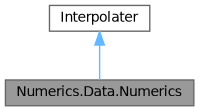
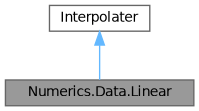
  digraph {
    node [color=gray40 fontname=Helvetica fontsize=10 shape=box style=filled]
-   n1 [fillcolor=grey60 fontcolor=black height=0.2 label="Numerics.Data.Numerics" width=0.4]
+   n1 [fillcolor=grey60 fontcolor=black height=0.2 label="Numerics.Data.Linear" width=0.4]
    n2 [fillcolor=white height=0.2 label=Interpolater width=0.4]
    n2 -> n1 [color=steelblue1 dir=back fontname=Helvetica fontsize=10 labelfontname=Helvetica labelfontsize=10 style=solid]
  }
